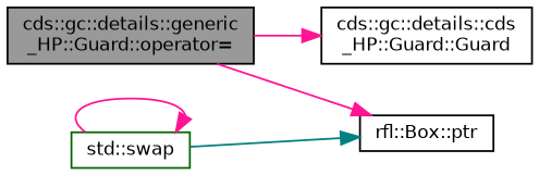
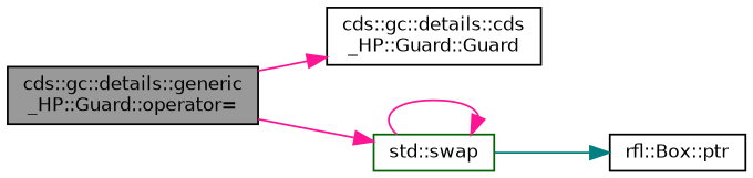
  digraph {
    rankdir=LR
    node [color=black fillcolor=white fontname=Helvetica fontsize=10 shape=box style=filled]
    edge [color=deeppink fontname=Helvetica fontsize=10 labelfontname=Helvetica labelfontsize=10 style=solid]
    n1 [fillcolor=grey60 fontcolor=black height=0.2 label="cds::gc::details::generic\l_HP::Guard::operator=" width=0.4]
    n2 [height=0.2 label="cds::gc::details::cds\l_HP::Guard::Guard" width=0.4]
    n3 [color=darkgreen height=0.2 label="std::swap" width=0.4]
    n4 [height=0.2 label="rfl::Box::ptr" width=0.4]
    n1 -> n2
-   n1 -> n4
+   n1 -> n3
    n3 -> n3
    n3 -> n4 [color=teal]
  }
